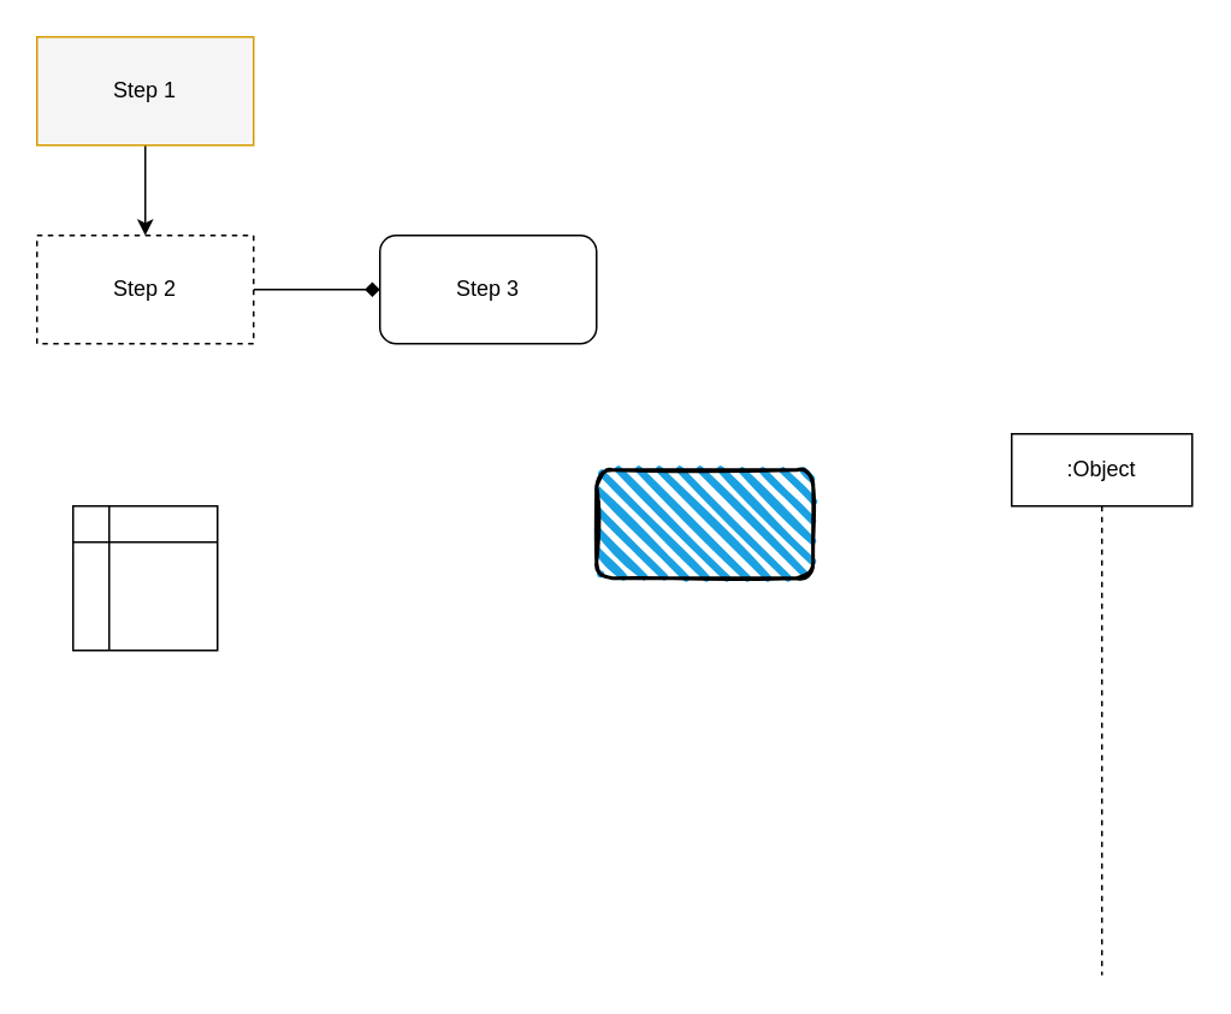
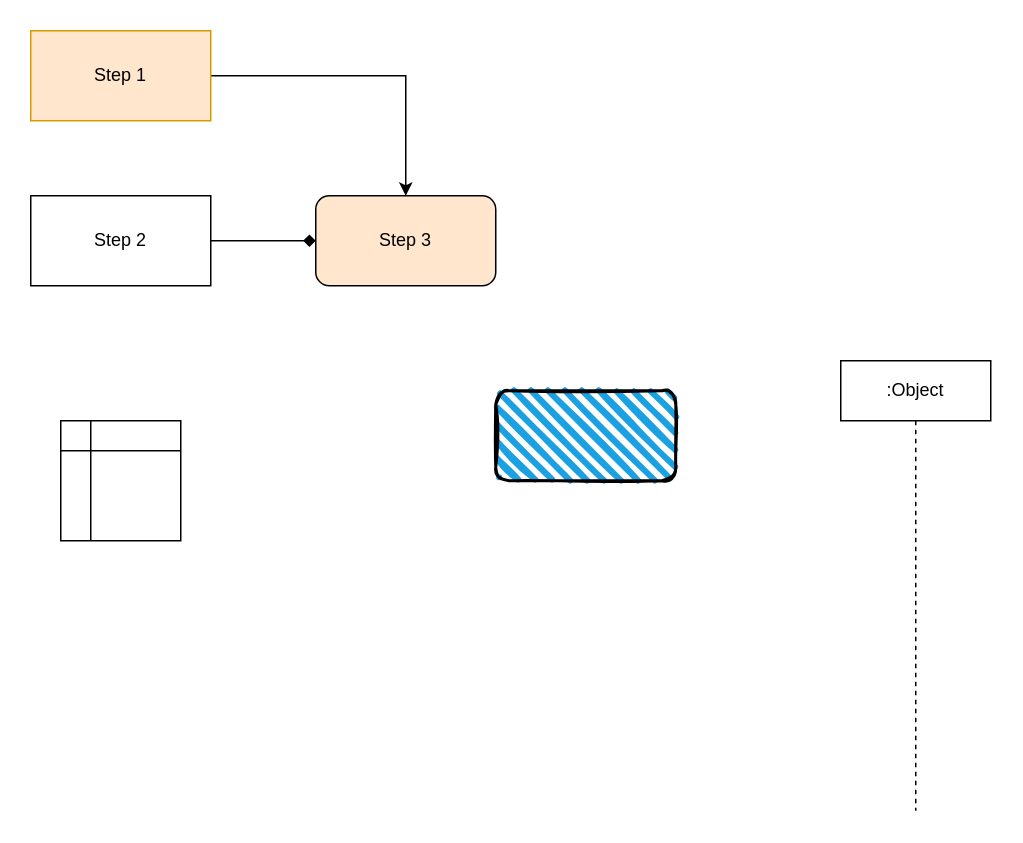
  <mxCell id="0" />
  <mxCell id="1" parent="0" />
- <mxCell id="2" style="edgeStyle=orthogonalEdgeStyle;rounded=0;orthogonalLoop=1;jettySize=auto;html=1;entryX=0.5;entryY=0;entryDx=0;entryDy=0;" parent="1" source="3" target="5" edge="1"><mxGeometry relative="1" as="geometry" /></mxCell>
- <mxCell id="3" value="Step 1" style="rounded=0;whiteSpace=wrap;html=1;fillColor=#f5f5f5;strokeColor=#d79b00;" parent="1" vertex="1"><mxGeometry x="20" y="20" width="120" height="60" as="geometry" /></mxCell>
+ <mxCell id="2" style="edgeStyle=orthogonalEdgeStyle;rounded=0;orthogonalLoop=1;jettySize=auto;html=1;" parent="1" source="3" target="6" edge="1"><mxGeometry relative="1" as="geometry" /></mxCell>
+ <mxCell id="3" value="Step 1" style="rounded=0;whiteSpace=wrap;html=1;fillColor=#ffe6cc;strokeColor=#d79b00;" parent="1" vertex="1"><mxGeometry x="20" y="20" width="120" height="60" as="geometry" /></mxCell>
  <mxCell id="4" style="edgeStyle=orthogonalEdgeStyle;rounded=0;orthogonalLoop=1;jettySize=auto;html=1;entryX=0;entryY=0.5;entryDx=0;entryDy=0;endArrow=diamond;" parent="1" source="5" target="6" edge="1"><mxGeometry relative="1" as="geometry" /></mxCell>
- <mxCell id="5" value="Step 2" style="rounded=0;whiteSpace=wrap;html=1;dashed=1;" parent="1" vertex="1"><mxGeometry x="20" y="130" width="120" height="60" as="geometry" /></mxCell>
- <mxCell id="6" value="Step 3" style="rounded=1;whiteSpace=wrap;html=1;" parent="1" vertex="1"><mxGeometry x="210" y="130" width="120" height="60" as="geometry" /></mxCell>
+ <mxCell id="5" value="Step 2" style="rounded=0;whiteSpace=wrap;html=1;" parent="1" vertex="1"><mxGeometry x="20" y="130" width="120" height="60" as="geometry" /></mxCell>
+ <mxCell id="6" value="Step 3" style="rounded=1;whiteSpace=wrap;html=1;fillColor=#ffe6cc;" parent="1" vertex="1"><mxGeometry x="210" y="130" width="120" height="60" as="geometry" /></mxCell>
  <mxCell id="7" value="" style="shape=internalStorage;whiteSpace=wrap;html=1;backgroundOutline=1;" vertex="1" parent="1"><mxGeometry x="40" y="280" width="80" height="80" as="geometry" /></mxCell>
  <mxCell id="8" value="" style="rounded=1;whiteSpace=wrap;html=1;strokeWidth=2;fillWeight=4;hachureGap=8;hachureAngle=45;fillColor=#1ba1e2;sketch=1;" vertex="1" parent="1"><mxGeometry x="330" y="260" width="120" height="60" as="geometry" /></mxCell>
  <mxCell id="9" value=":Object" style="shape=umlLifeline;perimeter=lifelinePerimeter;whiteSpace=wrap;html=1;container=1;dropTarget=0;collapsible=0;recursiveResize=0;outlineConnect=0;portConstraint=eastwest;newEdgeStyle={&quot;edgeStyle&quot;:&quot;elbowEdgeStyle&quot;,&quot;elbow&quot;:&quot;vertical&quot;,&quot;curved&quot;:0,&quot;rounded&quot;:0};" vertex="1" parent="1"><mxGeometry x="560" y="240" width="100" height="300" as="geometry" /></mxCell>
